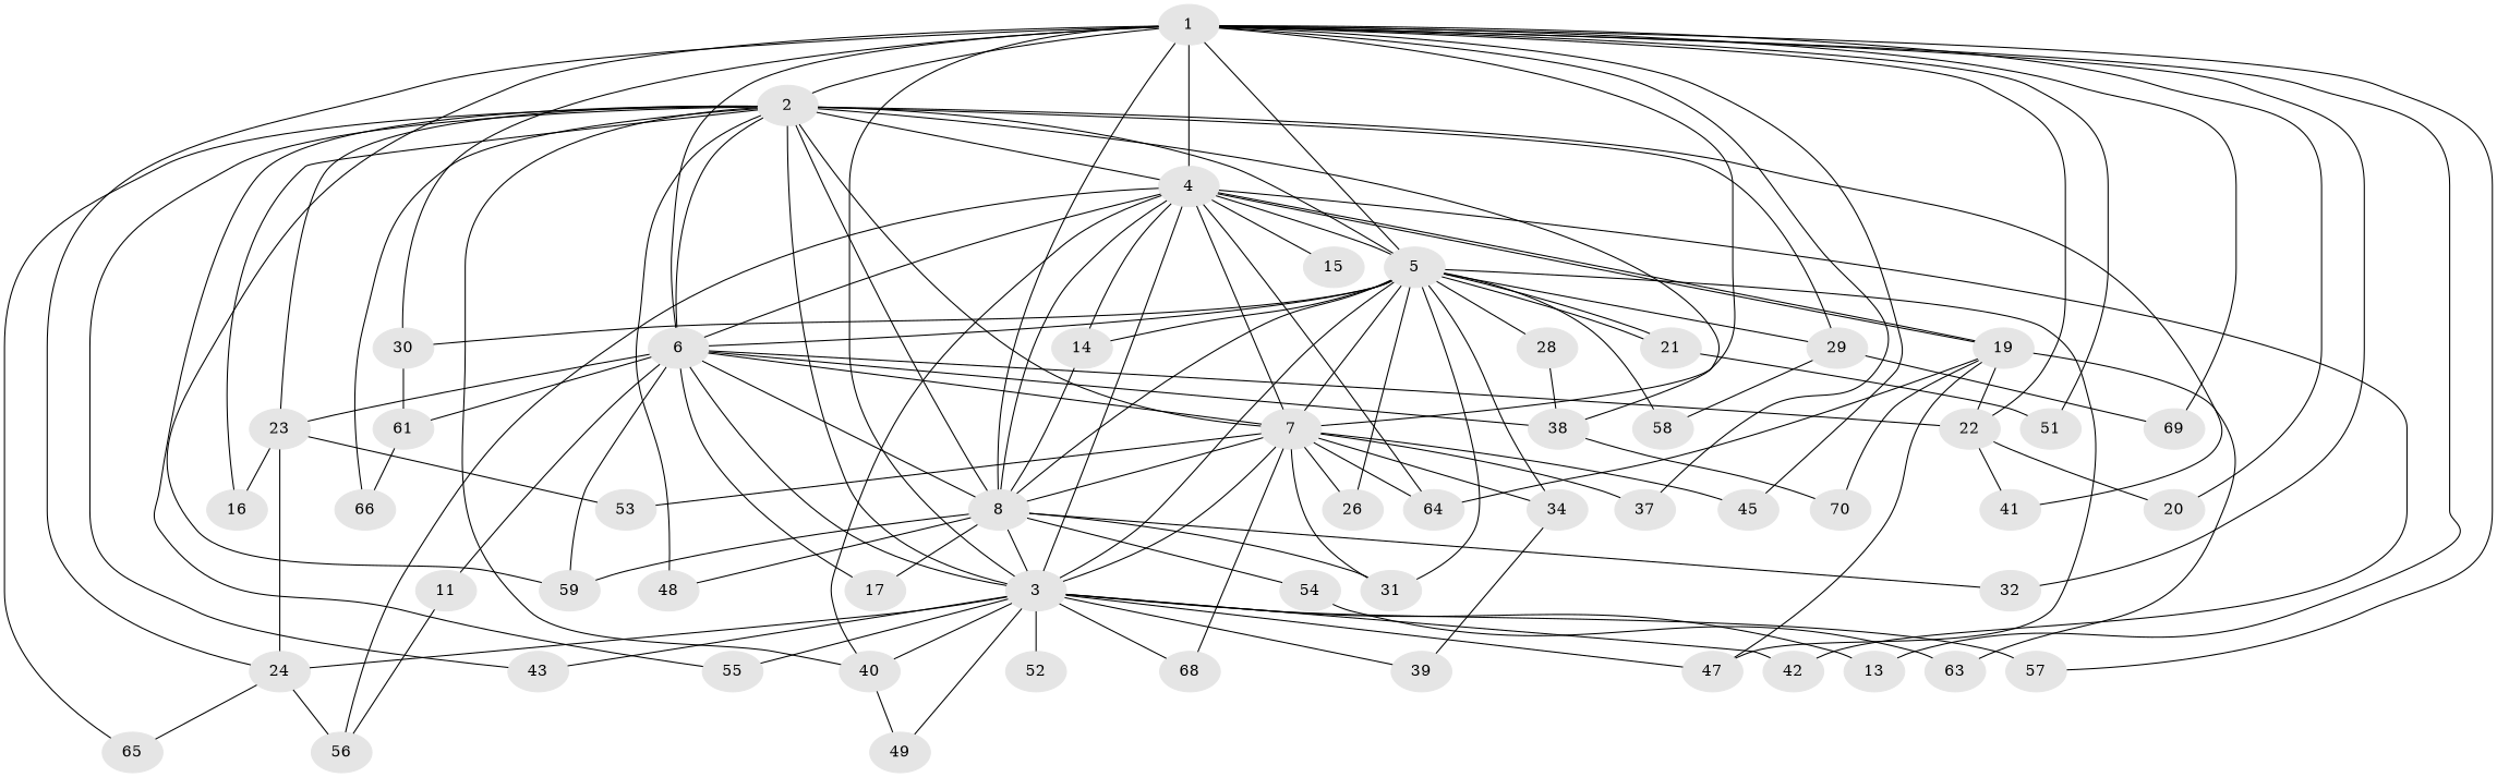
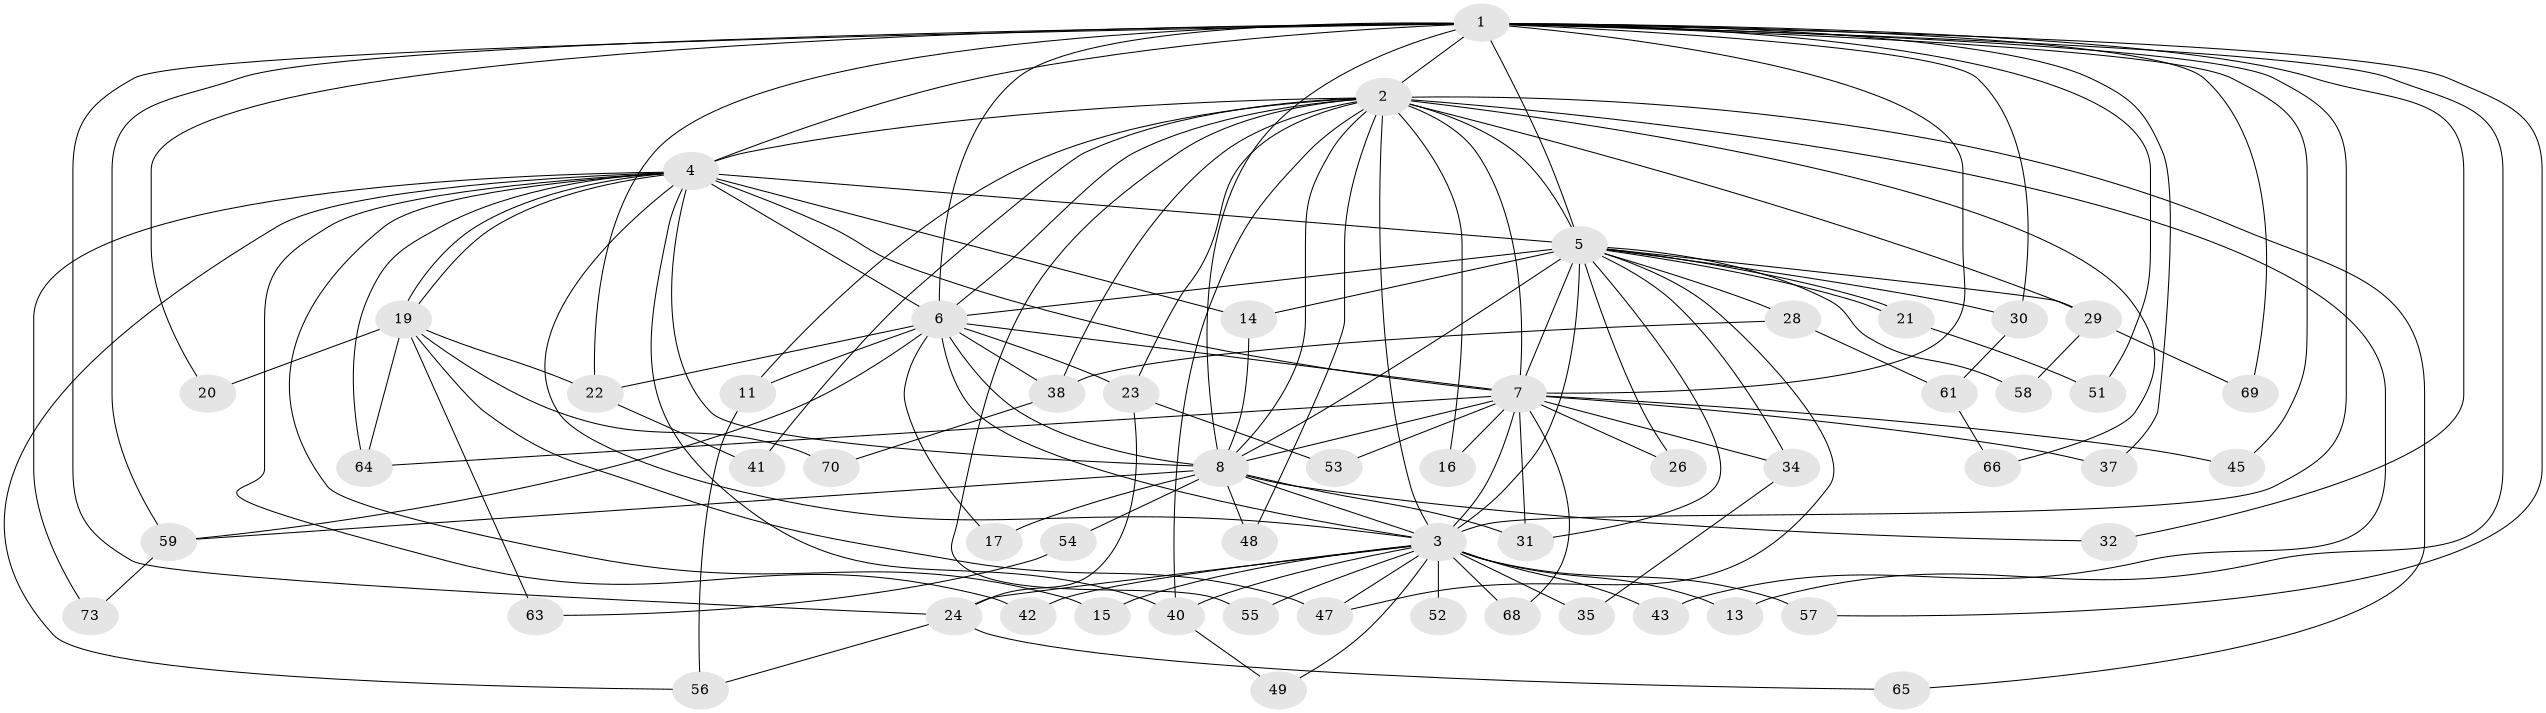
  graph {
    node [color=gray90 style=filled]
    1 [super="+3"]
    2 [super="+10"]
    4 [super="+67"]
    5 [super="+12"]
    6 [super="+46"]
    7 [super="+18"]
    8 [super="+25"]
    n8 [label=3 super="+36"]
    13
    20
    22 [super="+27"]
    24 [super="+35"]
    30
    32
    37
    45
    51
    57 [super="+60"]
    59 [super="+74"]
    69
    11 [super="+33"]
    16
    23
    29
    38 [super="+44"]
    40 [super="+62"]
    41
    43
    48
    55
    65
    66
    14
    15
    19 [super="+50"]
    42
    56 [super="+71"]
    64
+   73
    21
    26
    28
    31 [super="+72"]
    34
    47
    58
    17
    61
    53
    68
    54
-   39
+   39 [label=35]
    49
    52
    70
    63
    1 -- 2 [weight=4]
    1 -- 4 [weight=2]
    1 -- 5 [weight=2]
    1 -- 6 [weight=2]
    1 -- 7 [weight=2]
    1 -- 8 [weight=2]
    1 -- n8 [weight=2]
    1 -- 13
    1 -- 20
    1 -- 22
    1 -- 24
    1 -- 30
    1 -- 32
    1 -- 37
    1 -- 45
    1 -- 51
    1 -- 57
    1 -- 59
    1 -- 69
    2 -- 4 [weight=2]
    2 -- 5 [weight=3]
    2 -- 6 [weight=3]
    2 -- 7 [weight=2]
    2 -- 8 [weight=2]
    2 -- n8 [weight=2]
+   2 -- 11 [weight=2]
    2 -- 16
    2 -- 23
    2 -- 29
    2 -- 38
    2 -- 40
    2 -- 41
    2 -- 43
    2 -- 48
    2 -- 55
    2 -- 65
    2 -- 66
    4 -- 5
    4 -- 6
    4 -- 7 [weight=2]
    4 -- 8
    4 -- n8
    4 -- 40
    4 -- 14
    4 -- 15
    4 -- 19
    4 -- 19
    4 -- 42
    4 -- 56
    4 -- 64
+   4 -- 73
    5 -- 6
    5 -- 7
    5 -- 8
    5 -- n8 [weight=2]
    5 -- 30
    5 -- 29
    5 -- 14
    5 -- 21
    5 -- 21
    5 -- 26
    5 -- 28
    5 -- 31
    5 -- 34
    5 -- 47
    5 -- 58
    6 -- 7
    6 -- 8
    6 -- n8
    6 -- 22
    6 -- 59
    6 -- 11
    6 -- 23
    6 -- 38
    6 -- 17
-   6 -- 61
+   28 -- 61
    7 -- 8
    7 -- n8
    7 -- 37
    7 -- 45
-   23 -- 16
+   7 -- 16
    7 -- 64
    7 -- 26
    7 -- 31
    7 -- 34
    7 -- 53
    7 -- 68
    8 -- n8
    8 -- 32
    8 -- 59
    8 -- 48
    8 -- 31
    8 -- 17
    8 -- 54
    n8 -- 13
    n8 -- 24
    n8 -- 57 [weight=2]
    n8 -- 40
    n8 -- 43
    n8 -- 55
+   n8 -- 15
    n8 -- 42
    n8 -- 47
    n8 -- 68
    n8 -- 39
    n8 -- 49
    n8 -- 52 [weight=2]
    22 -- 41
    24 -- 65
    24 -- 56
    30 -- 61
+   59 -- 73
    11 -- 56
    23 -- 24
    23 -- 53
    29 -- 69
    29 -- 58
    38 -- 70
    40 -- 49
    14 -- 8
-   22 -- 20
+   19 -- 20
    19 -- 22
    19 -- 64
    19 -- 47
    19 -- 70
    19 -- 63
    21 -- 51
    28 -- 38
    34 -- 39
    61 -- 66
    54 -- 63
  }
